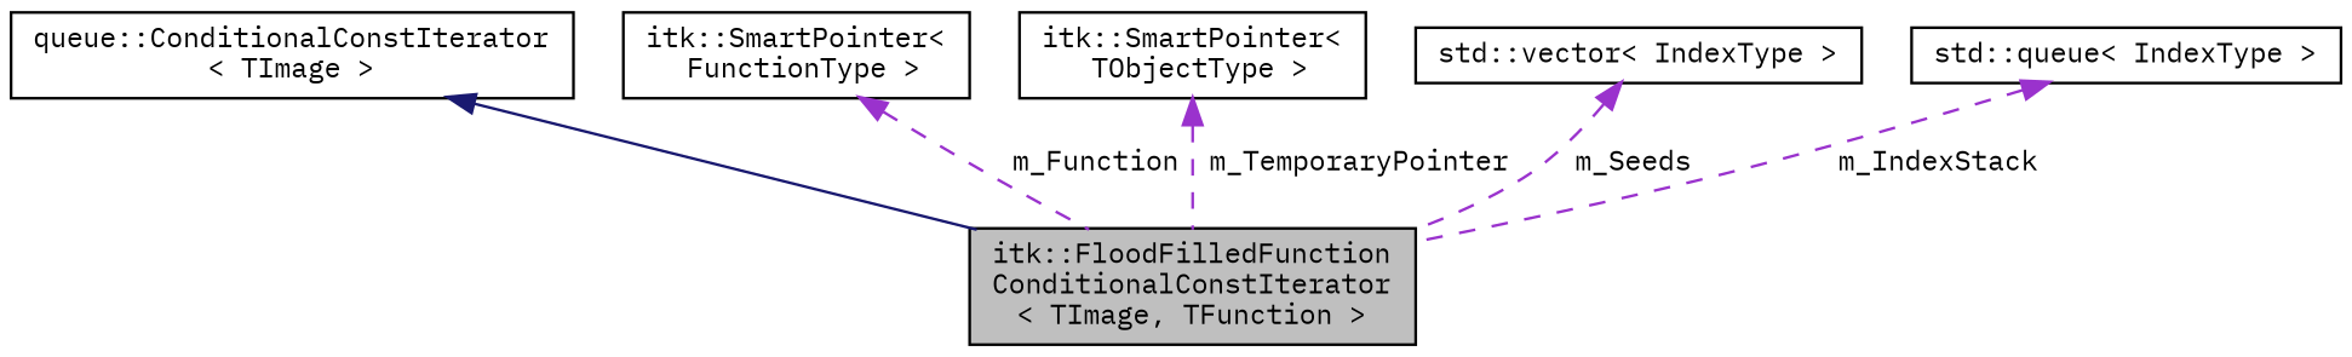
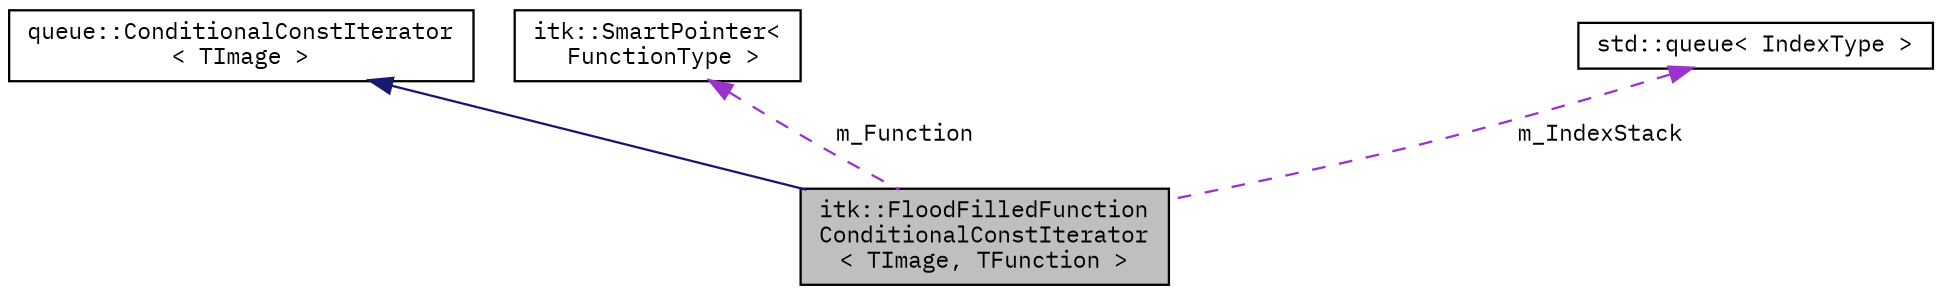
  digraph {
    fontname="IBM Plex Mono"
    rankdir=TB
    node [color=black fillcolor=white fontname="IBM Plex Mono" fontsize=10 shape=record style=filled]
    edge [color=darkorchid3 dir=back fontname="IBM Plex Mono" fontsize=10 labelfontname=Helvetica labelfontsize=10 style=dashed]
    n1 [fillcolor=grey75 fontcolor=black height=0.2 label="itk::FloodFilledFunction\lConditionalConstIterator\l\< TImage, TFunction \>" width=0.4]
    n2 [height=0.2 label="queue::ConditionalConstIterator\l\< TImage \>" width=0.4]
    n3 [height=0.2 label="itk::SmartPointer\<\l FunctionType \>" width=0.4]
-   n4 [height=0.2 label="itk::SmartPointer\<\l TObjectType \>" width=0.4]
-   n5 [height=0.2 label="std::vector\< IndexType \>" width=0.4]
    n6 [height=0.2 label="std::queue\< IndexType \>" width=0.4]
    n2 -> n1 [color=midnightblue style=solid]
    n3 -> n1 [label=" m_Function"]
-   n4 -> n1 [label=" m_TemporaryPointer"]
-   n5 -> n1 [label=" m_Seeds"]
    n6 -> n1 [label=" m_IndexStack"]
  }
